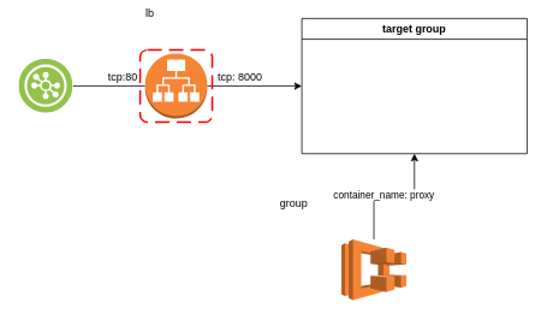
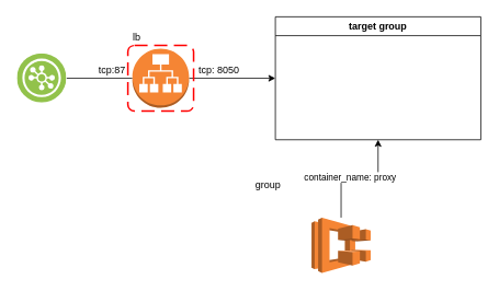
  <mxCell id="0" />
  <mxCell id="1" parent="0" />
  <mxCell id="2" style="edgeStyle=orthogonalEdgeStyle;rounded=0;orthogonalLoop=1;jettySize=auto;html=1;exitX=1;exitY=0.5;exitDx=0;exitDy=0;entryX=0;entryY=0.5;entryDx=0;entryDy=0;entryPerimeter=0;endArrow=none;endFill=0;" parent="1" source="3" target="5" edge="1"><mxGeometry relative="1" as="geometry" /></mxCell>
  <mxCell id="3" value="" style="aspect=fixed;perimeter=ellipsePerimeter;html=1;align=center;shadow=0;dashed=0;fontColor=#4277BB;labelBackgroundColor=#ffffff;fontSize=12;spacingTop=3;image;image=img/lib/ibm/vpc/LoadBalancerListener.svg;" parent="1" vertex="1"><mxGeometry x="20" y="65" width="60" height="60" as="geometry" /></mxCell>
  <mxCell id="4" style="edgeStyle=orthogonalEdgeStyle;rounded=0;orthogonalLoop=1;jettySize=auto;html=1;entryX=0;entryY=0.5;entryDx=0;entryDy=0;" parent="1" source="5" target="6" edge="1"><mxGeometry relative="1" as="geometry" /></mxCell>
  <mxCell id="5" value="" style="outlineConnect=0;dashed=0;verticalLabelPosition=bottom;verticalAlign=top;align=center;html=1;shape=mxgraph.aws3.application_load_balancer;fillColor=#F58534;gradientColor=none;" parent="1" vertex="1"><mxGeometry x="160" y="59" width="69" height="72" as="geometry" /></mxCell>
  <mxCell id="6" value="target group" style="swimlane;" parent="1" vertex="1"><mxGeometry x="334" y="20" width="250" height="150" as="geometry" /></mxCell>
  <mxCell id="7" value="" style="rounded=1;arcSize=10;dashed=1;strokeColor=#ff0000;fillColor=none;gradientColor=none;dashPattern=8 4;strokeWidth=2;" parent="1" vertex="1"><mxGeometry x="154.5" y="55" width="80" height="80" as="geometry" /></mxCell>
- <mxCell id="8" value="tcp:80" style="text;html=1;align=center;verticalAlign=middle;resizable=0;points=[];autosize=1;" parent="1" vertex="1"><mxGeometry x="110" y="75" width="50" height="20" as="geometry" /></mxCell>
- <mxCell id="9" value="tcp: 8000" style="text;html=1;align=center;verticalAlign=middle;resizable=0;points=[];autosize=1;" parent="1" vertex="1"><mxGeometry x="234.5" y="75" width="60" height="20" as="geometry" /></mxCell>
- <mxCell id="10" value="lb" style="text;html=1;align=center;verticalAlign=middle;resizable=0;points=[];autosize=1;" parent="1" vertex="1"><mxGeometry x="154.5" y="5" width="20" height="20" as="geometry" /></mxCell>
+ <mxCell id="8" value="tcp:87" style="text;html=1;align=center;verticalAlign=middle;resizable=0;points=[];autosize=1;" parent="1" vertex="1"><mxGeometry x="110" y="75" width="50" height="20" as="geometry" /></mxCell>
+ <mxCell id="9" value="tcp: 8050" style="text;html=1;align=center;verticalAlign=middle;resizable=0;points=[];autosize=1;" parent="1" vertex="1"><mxGeometry x="234.5" y="75" width="60" height="20" as="geometry" /></mxCell>
+ <mxCell id="10" value="lb" style="text;html=1;align=center;verticalAlign=middle;resizable=0;points=[];autosize=1;" parent="1" vertex="1"><mxGeometry x="154.5" y="35" width="20" height="20" as="geometry" /></mxCell>
  <mxCell id="11" style="edgeStyle=orthogonalEdgeStyle;rounded=0;orthogonalLoop=1;jettySize=auto;html=1;entryX=0.5;entryY=1;entryDx=0;entryDy=0;" edge="1" parent="1" source="13" target="6"><mxGeometry relative="1" as="geometry" /></mxCell>
  <mxCell id="12" value="container_name: proxy" style="edgeLabel;html=1;align=center;verticalAlign=middle;resizable=0;points=[];" vertex="1" connectable="0" parent="11"><mxGeometry x="-0.166" y="2" relative="1" as="geometry"><mxPoint as="offset" /></mxGeometry></mxCell>
  <mxCell id="13" value="" style="outlineConnect=0;dashed=0;verticalLabelPosition=bottom;verticalAlign=top;align=center;html=1;shape=mxgraph.aws3.ecs;fillColor=#F58534;gradientColor=none;" vertex="1" parent="1"><mxGeometry x="378" y="265" width="72" height="67.5" as="geometry" /></mxCell>
  <mxCell id="14" value="group" style="text;html=1;align=center;verticalAlign=middle;resizable=0;points=[];autosize=1;" vertex="1" parent="1"><mxGeometry x="294.5" y="215" width="60" height="20" as="geometry" /></mxCell>
